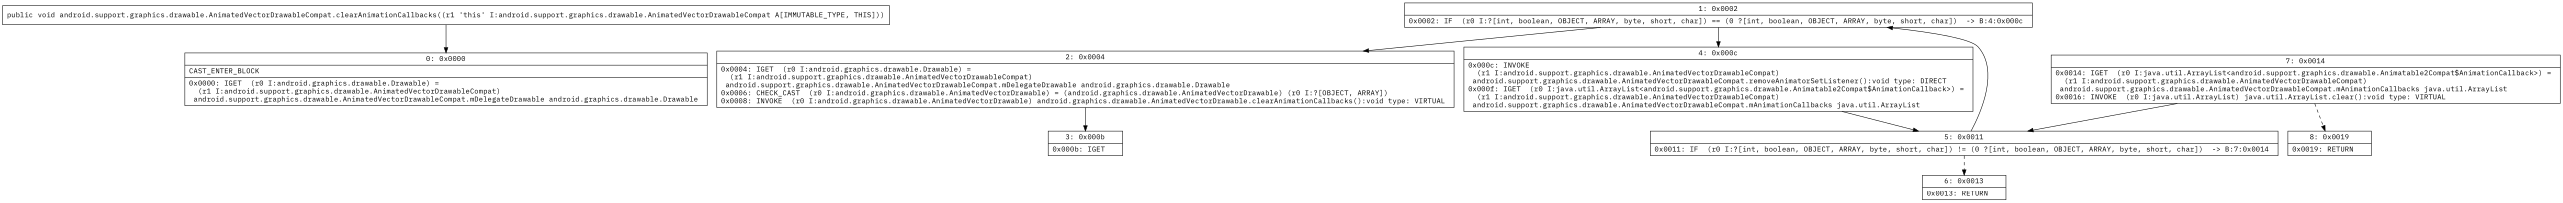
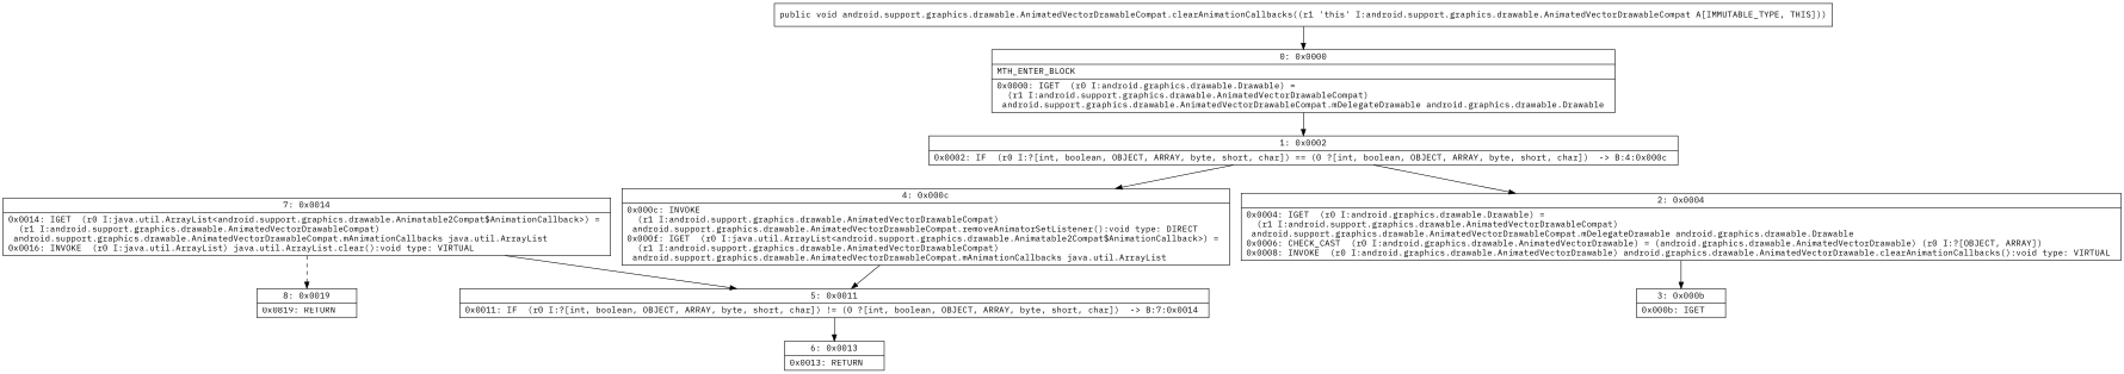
  digraph {
    fontname="IBM Plex Mono"
    node [fontname="IBM Plex Mono" shape=record]
    edge [fontname="IBM Plex Mono"]
-   n1 [label="{0\:\ 0x0000|CAST_ENTER_BLOCK\l|0x0000: IGET  (r0 I:android.graphics.drawable.Drawable) = \l  (r1 I:android.support.graphics.drawable.AnimatedVectorDrawableCompat)\l android.support.graphics.drawable.AnimatedVectorDrawableCompat.mDelegateDrawable android.graphics.drawable.Drawable \l}"]
+   n1 [label="{0\:\ 0x0000|MTH_ENTER_BLOCK\l|0x0000: IGET  (r0 I:android.graphics.drawable.Drawable) = \l  (r1 I:android.support.graphics.drawable.AnimatedVectorDrawableCompat)\l android.support.graphics.drawable.AnimatedVectorDrawableCompat.mDelegateDrawable android.graphics.drawable.Drawable \l}"]
    n2 [label="{1\:\ 0x0002|0x0002: IF  (r0 I:?[int, boolean, OBJECT, ARRAY, byte, short, char]) == (0 ?[int, boolean, OBJECT, ARRAY, byte, short, char])  \-\> B:4:0x000c \l}"]
    n3 [label="{2\:\ 0x0004|0x0004: IGET  (r0 I:android.graphics.drawable.Drawable) = \l  (r1 I:android.support.graphics.drawable.AnimatedVectorDrawableCompat)\l android.support.graphics.drawable.AnimatedVectorDrawableCompat.mDelegateDrawable android.graphics.drawable.Drawable \l0x0006: CHECK_CAST  (r0 I:android.graphics.drawable.AnimatedVectorDrawable) = (android.graphics.drawable.AnimatedVectorDrawable) (r0 I:?[OBJECT, ARRAY]) \l0x0008: INVOKE  (r0 I:android.graphics.drawable.AnimatedVectorDrawable) android.graphics.drawable.AnimatedVectorDrawable.clearAnimationCallbacks():void type: VIRTUAL \l}"]
    n4 [label="{4\:\ 0x000c|0x000c: INVOKE  \l  (r1 I:android.support.graphics.drawable.AnimatedVectorDrawableCompat)\l android.support.graphics.drawable.AnimatedVectorDrawableCompat.removeAnimatorSetListener():void type: DIRECT \l0x000f: IGET  (r0 I:java.util.ArrayList\<android.support.graphics.drawable.Animatable2Compat$AnimationCallback\>) = \l  (r1 I:android.support.graphics.drawable.AnimatedVectorDrawableCompat)\l android.support.graphics.drawable.AnimatedVectorDrawableCompat.mAnimationCallbacks java.util.ArrayList \l}"]
    n5 [label="{3\:\ 0x000b|0x000b: IGET   \l}"]
    n6 [label="{5\:\ 0x0011|0x0011: IF  (r0 I:?[int, boolean, OBJECT, ARRAY, byte, short, char]) != (0 ?[int, boolean, OBJECT, ARRAY, byte, short, char])  \-\> B:7:0x0014 \l}"]
    n7 [label="{6\:\ 0x0013|0x0013: RETURN   \l}"]
    n8 [label="{7\:\ 0x0014|0x0014: IGET  (r0 I:java.util.ArrayList\<android.support.graphics.drawable.Animatable2Compat$AnimationCallback\>) = \l  (r1 I:android.support.graphics.drawable.AnimatedVectorDrawableCompat)\l android.support.graphics.drawable.AnimatedVectorDrawableCompat.mAnimationCallbacks java.util.ArrayList \l0x0016: INVOKE  (r0 I:java.util.ArrayList) java.util.ArrayList.clear():void type: VIRTUAL \l}"]
-   n9 [label="{8\:\ 0x0019|0x0019: RETURN   \l}"]
+   n9 [label="{8\:\ 0x0019|0x0819: RETURN   \l}"]
    n10 [label="{public void android.support.graphics.drawable.AnimatedVectorDrawableCompat.clearAnimationCallbacks((r1 'this' I:android.support.graphics.drawable.AnimatedVectorDrawableCompat A[IMMUTABLE_TYPE, THIS])) }"]
-   n6 -> n2
+   n1 -> n2
    n2 -> n3 [style=solid]
    n2 -> n4
    n3 -> n5
    n4 -> n6
-   n6 -> n7 [style=dashed]
+   n6 -> n7 [style=solid]
    n8 -> n6
    n8 -> n9 [style=dashed]
    n10 -> n1
  }
